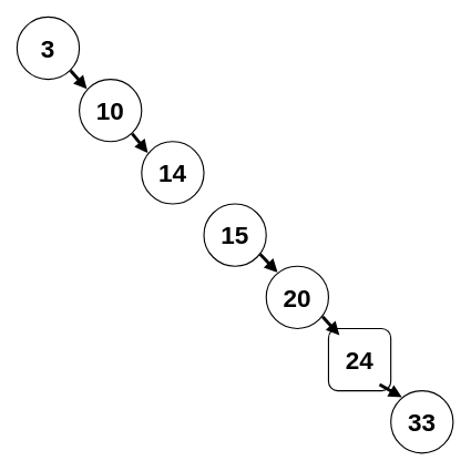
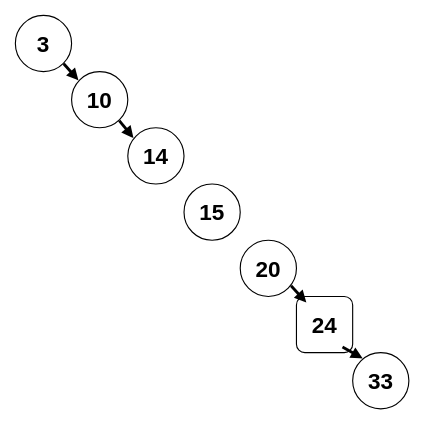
  <mxCell id="0" />
  <mxCell id="1" parent="0" />
  <mxCell id="2" value="15" style="html=1;overflow=block;blockSpacing=1;whiteSpace=wrap;ellipse;fontSize=30;fontColor=default;fontStyle=1;spacing=3.8;strokeOpacity=100;strokeWidth=1.5;" vertex="1" parent="1"><mxGeometry x="245" y="245" width="75" height="75" as="geometry" /></mxCell>
  <mxCell id="3" value="10" style="html=1;overflow=block;blockSpacing=1;whiteSpace=wrap;ellipse;fontSize=30;fontColor=default;fontStyle=1;spacing=3.8;strokeOpacity=100;strokeWidth=1.5;" vertex="1" parent="1"><mxGeometry x="95" y="95" width="75" height="75" as="geometry" /></mxCell>
  <mxCell id="4" value="24" style="html=1;overflow=block;blockSpacing=1;whiteSpace=wrap;fontSize=30;fontColor=default;fontStyle=1;spacing=3.8;strokeOpacity=100;strokeWidth=1.5;rounded=1;" vertex="1" parent="1"><mxGeometry x="395" y="395" width="75" height="75" as="geometry" /></mxCell>
  <mxCell id="5" value="3" style="html=1;overflow=block;blockSpacing=1;whiteSpace=wrap;ellipse;fontSize=30;fontColor=default;fontStyle=1;spacing=3.8;strokeOpacity=100;strokeWidth=1.5;" vertex="1" parent="1"><mxGeometry x="20" y="20" width="75" height="75" as="geometry" /></mxCell>
  <mxCell id="6" value="14" style="html=1;overflow=block;blockSpacing=1;whiteSpace=wrap;ellipse;fontSize=30;fontColor=default;fontStyle=1;spacing=3.8;strokeOpacity=100;strokeWidth=1.5;" vertex="1" parent="1"><mxGeometry x="170" y="170" width="75" height="75" as="geometry" /></mxCell>
  <mxCell id="7" value="33" style="html=1;overflow=block;blockSpacing=1;whiteSpace=wrap;ellipse;fontSize=30;fontColor=default;fontStyle=1;spacing=3.8;strokeOpacity=100;strokeWidth=1.5;" vertex="1" parent="1"><mxGeometry x="470" y="470" width="75" height="75" as="geometry" /></mxCell>
  <mxCell id="8" value="20" style="html=1;overflow=block;blockSpacing=1;whiteSpace=wrap;ellipse;fontSize=30;fontColor=default;fontStyle=1;spacing=3.8;strokeOpacity=100;strokeWidth=1.5;" vertex="1" parent="1"><mxGeometry x="320" y="320" width="75" height="75" as="geometry" /></mxCell>
  <mxCell id="9" value="" style="html=1;jettySize=18;whiteSpace=wrap;fontSize=13;strokeOpacity=100;strokeWidth=3.8;rounded=0;startArrow=none;endArrow=block;endFill=1;exitX=0.86;exitY=0.861;exitPerimeter=0;entryX=0.123;entryY=0.157;entryPerimeter=0;" edge="1" parent="1" source="5" target="3"><mxGeometry width="100" height="100" relative="1" as="geometry"><Array as="points" /></mxGeometry></mxCell>
  <mxCell id="10" value="" style="html=1;jettySize=18;whiteSpace=wrap;fontSize=13;strokeOpacity=100;strokeWidth=3.8;rounded=0;startArrow=none;endArrow=block;endFill=1;exitX=0.848;exitY=0.872;exitPerimeter=0;entryX=0.101;entryY=0.183;entryPerimeter=0;" edge="1" parent="1" source="3" target="6"><mxGeometry width="100" height="100" relative="1" as="geometry"><Array as="points" /></mxGeometry></mxCell>
- <mxCell id="11" value="" style="html=1;jettySize=18;whiteSpace=wrap;fontSize=13;strokeOpacity=100;strokeWidth=3.8;rounded=0;startArrow=none;endArrow=block;endFill=1;exitX=0.904;exitY=0.811;exitPerimeter=0;entryX=0.183;entryY=0.1;entryPerimeter=0;" edge="1" parent="1" source="2" target="8"><mxGeometry width="100" height="100" relative="1" as="geometry"><Array as="points" /></mxGeometry></mxCell>
  <mxCell id="12" value="" style="html=1;jettySize=18;whiteSpace=wrap;fontSize=13;strokeOpacity=100;strokeWidth=3.8;rounded=0;startArrow=none;endArrow=block;endFill=1;exitX=0.904;exitY=0.811;exitPerimeter=0;entryX=0.176;entryY=0.107;entryPerimeter=0;" edge="1" parent="1" source="8" target="4"><mxGeometry width="100" height="100" relative="1" as="geometry"><Array as="points" /></mxGeometry></mxCell>
  <mxCell id="13" value="" style="html=1;jettySize=18;whiteSpace=wrap;fontSize=13;strokeOpacity=100;strokeWidth=3.8;rounded=0;startArrow=none;endArrow=block;endFill=1;exitX=0.819;exitY=0.898;exitPerimeter=0;entryX=0.179;entryY=0.104;entryPerimeter=0;" edge="1" parent="1" source="4" target="7"><mxGeometry width="100" height="100" relative="1" as="geometry"><Array as="points" /></mxGeometry></mxCell>
